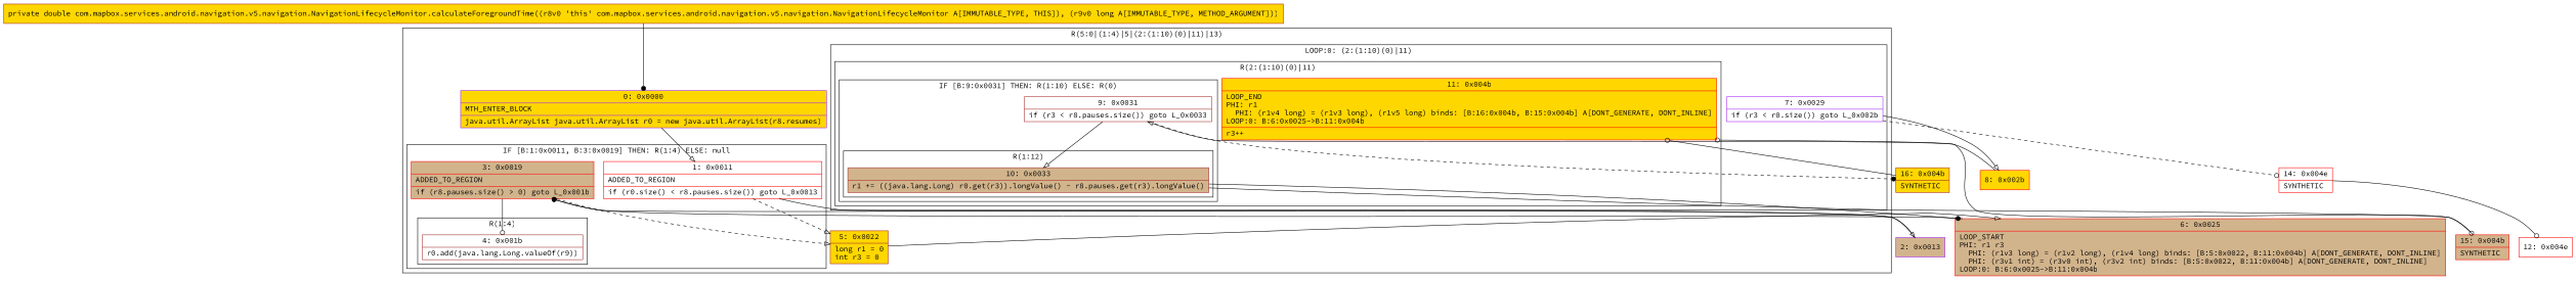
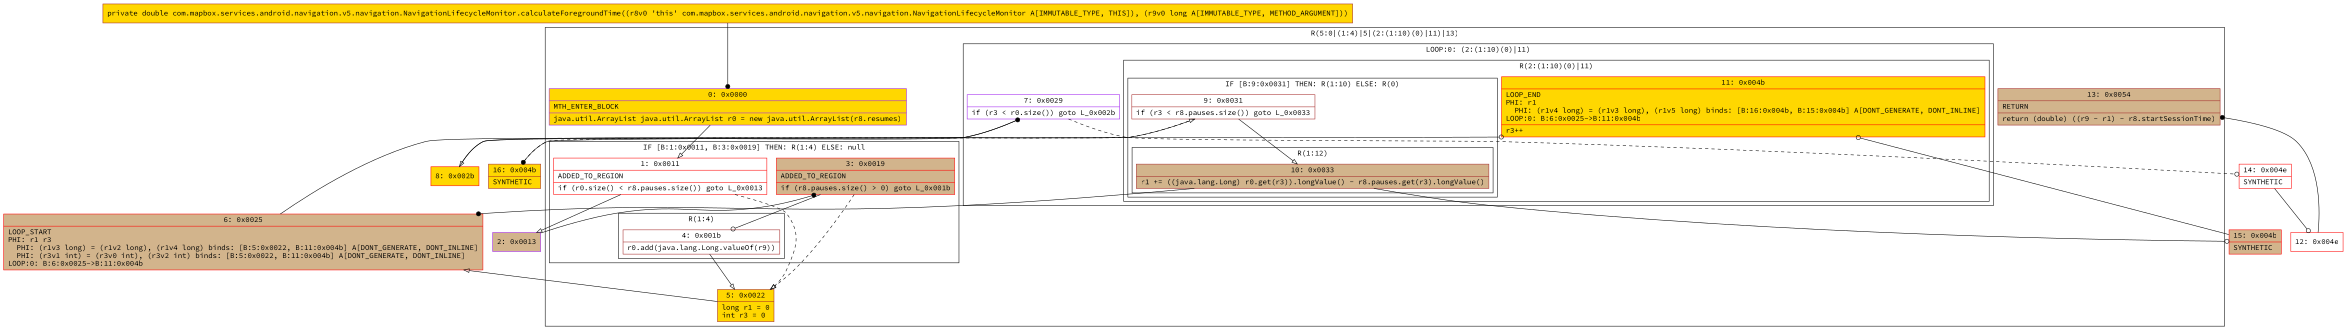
  digraph {
    fontname="Source Code Pro"
    node [color=red fillcolor=white fontname="Source Code Pro" shape=record style=filled]
    edge [arrowhead=onormal fontname="Source Code Pro"]
    n1 [color=brown label="{4\:\ 0x001b|r0.add(java.lang.Long.valueOf(r9))\l}"]
    n2 [label="{1\:\ 0x0011|ADDED_TO_REGION\l|if (r0.size() \< r8.pauses.size()) goto L_0x0013\l}"]
    n3 [fillcolor=tan label="{3\:\ 0x0019|ADDED_TO_REGION\l|if (r8.pauses.size() \> 0) goto L_0x001b\l}"]
    n4 [color=brown fillcolor=tan label="{10\:\ 0x0033|r1 += ((java.lang.Long) r0.get(r3)).longValue() \- r8.pauses.get(r3).longValue()\l}"]
    n5 [color=brown label="{9\:\ 0x0031|if (r3 \< r8.pauses.size()) goto L_0x0033\l}"]
    n6 [fillcolor=gold label="{11\:\ 0x004b|LOOP_END\lPHI: r1 \l  PHI: (r1v4 long) = (r1v3 long), (r1v5 long) binds: [B:16:0x004b, B:15:0x004b] A[DONT_GENERATE, DONT_INLINE]\lLOOP:0: B:6:0x0025\-\>B:11:0x004b\l|r3++\l}"]
    n7 [color=purple label="{7\:\ 0x0029|if (r3 \< r0.size()) goto L_0x002b\l}"]
    n8 [color=purple fillcolor=gold label="{0\:\ 0x0000|MTH_ENTER_BLOCK\l|java.util.ArrayList java.util.ArrayList r0 = new java.util.ArrayList(r8.resumes)\l}"]
    n9 [color=brown fillcolor=gold label="{5\:\ 0x0022|long r1 = 0\lint r3 = 0\l}"]
+   n10 [color=brown fillcolor=tan label="{13\:\ 0x0054|RETURN\l|return (double) ((r9 \- r1) \- r8.startSessionTime)\l}"]
    n11 [color=purple fillcolor=tan label="{2\:\ 0x0013}"]
    n12 [fillcolor=tan label="{6\:\ 0x0025|LOOP_START\lPHI: r1 r3 \l  PHI: (r1v3 long) = (r1v2 long), (r1v4 long) binds: [B:5:0x0022, B:11:0x004b] A[DONT_GENERATE, DONT_INLINE]\l  PHI: (r3v1 int) = (r3v0 int), (r3v2 int) binds: [B:5:0x0022, B:11:0x004b] A[DONT_GENERATE, DONT_INLINE]\lLOOP:0: B:6:0x0025\-\>B:11:0x004b\l}"]
    n13 [fillcolor=tan label="{15\:\ 0x004b|SYNTHETIC\l}"]
    n14 [color=brown fillcolor=gold label="{16\:\ 0x004b|SYNTHETIC\l}"]
    n15 [fillcolor=gold label="{8\:\ 0x002b}"]
    n16 [label="{14\:\ 0x004e|SYNTHETIC\l}"]
    n17 [label="{12\:\ 0x004e}"]
    n18 [color=brown fillcolor=gold label="{private double com.mapbox.services.android.navigation.v5.navigation.NavigationLifecycleMonitor.calculateForegroundTime((r8v0 'this' com.mapbox.services.android.navigation.v5.navigation.NavigationLifecycleMonitor A[IMMUTABLE_TYPE, THIS]), (r9v0 long A[IMMUTABLE_TYPE, METHOD_ARGUMENT])) }"]
    subgraph cluster_1 {
      label="R(5:0|(1:4)|5|(2:(1:10)(0)|11)|13)"
      n8
      n9
+     n10
      subgraph cluster_2 {
        label="IF [B:1:0x0011, B:3:0x0019] THEN: R(1:4) ELSE: null"
        n2
        n3
        subgraph cluster_3 {
          label="R(1:4)"
          n1
        }
      }
      subgraph cluster_4 {
        label="LOOP:0: (2:(1:10)(0)|11)"
        n7
        subgraph cluster_5 {
          label="R(2:(1:10)(0)|11)"
          n6
          subgraph cluster_6 {
            label="IF [B:9:0x0031] THEN: R(1:10) ELSE: R(0)"
            n5
            subgraph cluster_7 {
              label="R(1:12)"
              n4
            }
            subgraph cluster_8 {
              label="R(0)"
            }
          }
        }
      }
    }
+   n1 -> n9
    n2 -> n9 [style=dashed]
    n2 -> n11
    n3 -> n1 [arrowhead=odot]
    n3 -> n9 [style=dashed]
    n4 -> n12 [arrowhead=dot]
    n4 -> n13 [arrowhead=odot]
    n5 -> n4
    n5 -> n14 [arrowhead=dot style=dashed]
    n7 -> n15
    n7 -> n16 [arrowhead=odot style=dashed]
    n8 -> n2
    n9 -> n12
    n11 -> n3 [arrowhead=dot]
-   n12 -> n3 [arrowhead=dot]
+   n12 -> n7 [arrowhead=dot]
    n13 -> n6 [arrowhead=odot]
    n14 -> n6 [arrowhead=odot]
    n15 -> n5
    n16 -> n17 [arrowhead=odot]
+   n17 -> n10 [arrowhead=dot]
    n18 -> n8 [arrowhead=dot]
  }
